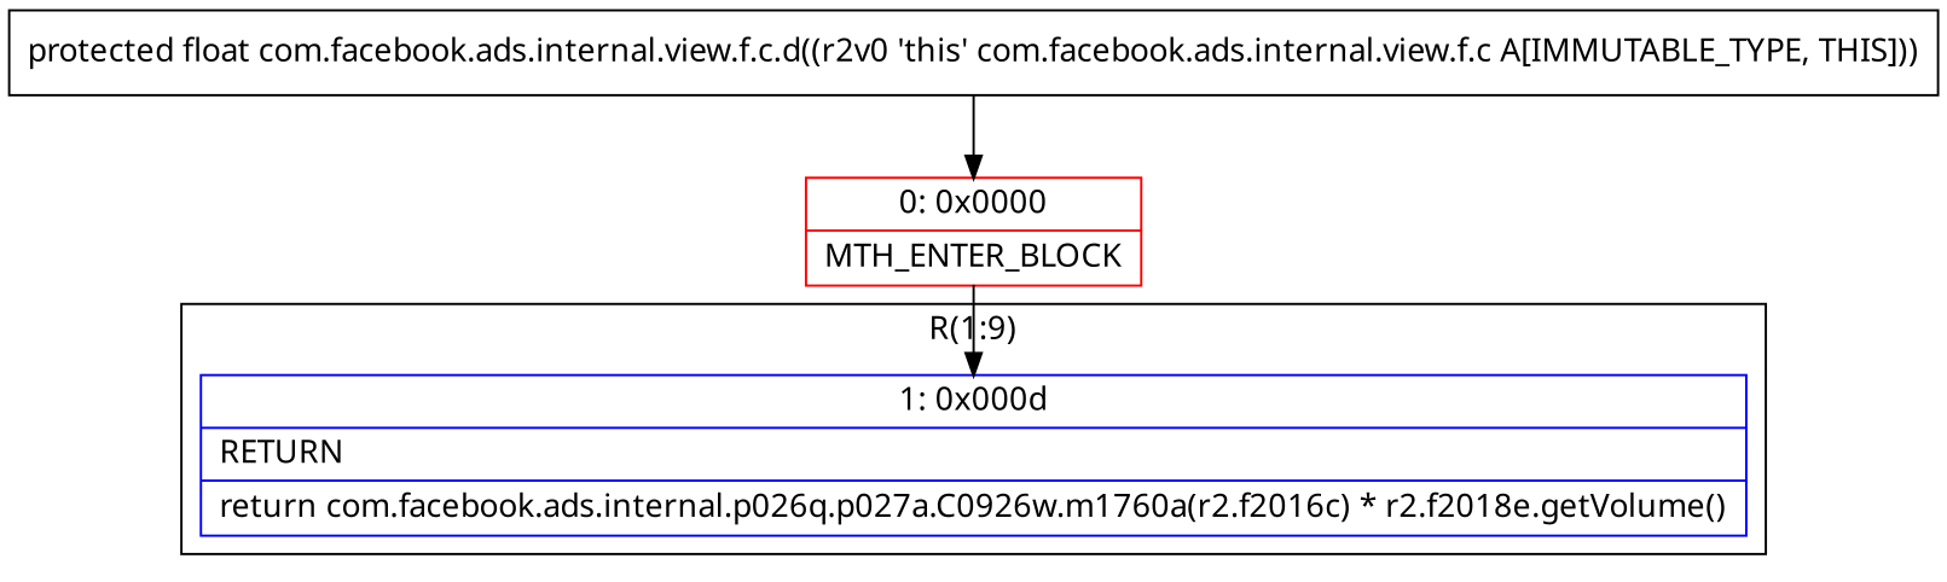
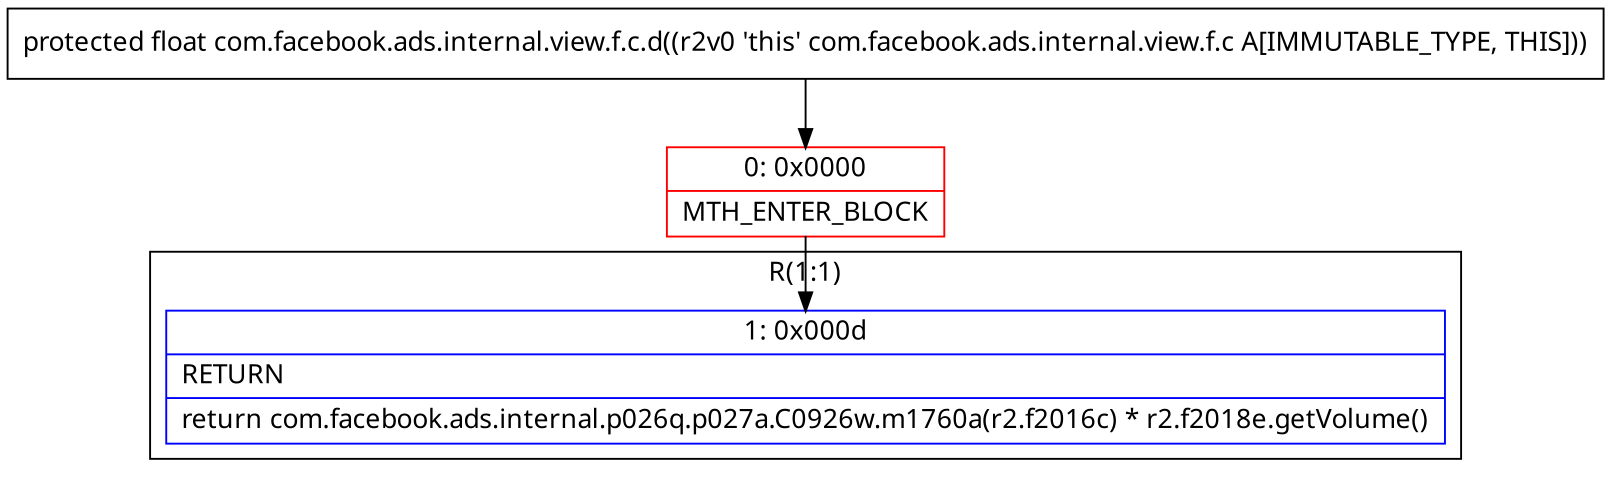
  digraph {
    fontname="Noto Sans"
    node [shape=record fontname="Noto Sans"]
    edge [fontname="Noto Sans"]
    n1 [color=blue label="{1\:\ 0x000d|RETURN\l|return com.facebook.ads.internal.p026q.p027a.C0926w.m1760a(r2.f2016c) * r2.f2018e.getVolume()\l}"]
    n2 [color=red label="{0\:\ 0x0000|MTH_ENTER_BLOCK\l}"]
    n3 [label="{protected float com.facebook.ads.internal.view.f.c.d((r2v0 'this' com.facebook.ads.internal.view.f.c A[IMMUTABLE_TYPE, THIS])) }"]
    subgraph cluster_1 {
-     label="R(1:9)"
+     label="R(1:1)"
      n1
    }
    n2 -> n1
    n3 -> n2
  }
